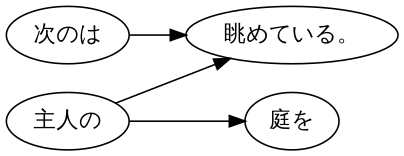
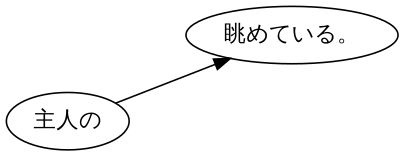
  digraph {
    fontname=Inter
    rankdir=LR
    node [fontname=Inter]
    edge [fontname=Inter]
-   n1 [label="次のは"]
    n2 [label="眺めている。"]
    n3 [label="主人の"]
-   n4 [label="庭を"]
-   n1 -> n2
    n3 -> n2
-   n3 -> n4
  }
